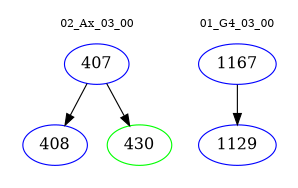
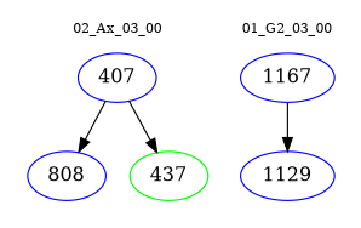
  digraph {
    node [color=blue]
    edge [color=black]
    n1 [label=407]
-   n2 [label=408]
-   n3 [color=green label=430]
+   n2 [label=808]
+   n3 [color=green label=437]
    n4 [label=1167]
    n5 [label=1129]
    subgraph cluster_1 {
      color=white
      fontsize=10
      label="02_Ax_03_00"
      n1
      n2
      n3
    }
    subgraph cluster_2 {
      color=white
      fontsize=10
-     label="01_G4_03_00"
+     label="01_G2_03_00"
      n4
      n5
    }
    n1 -> n2
    n1 -> n3
    n4 -> n5
  }
